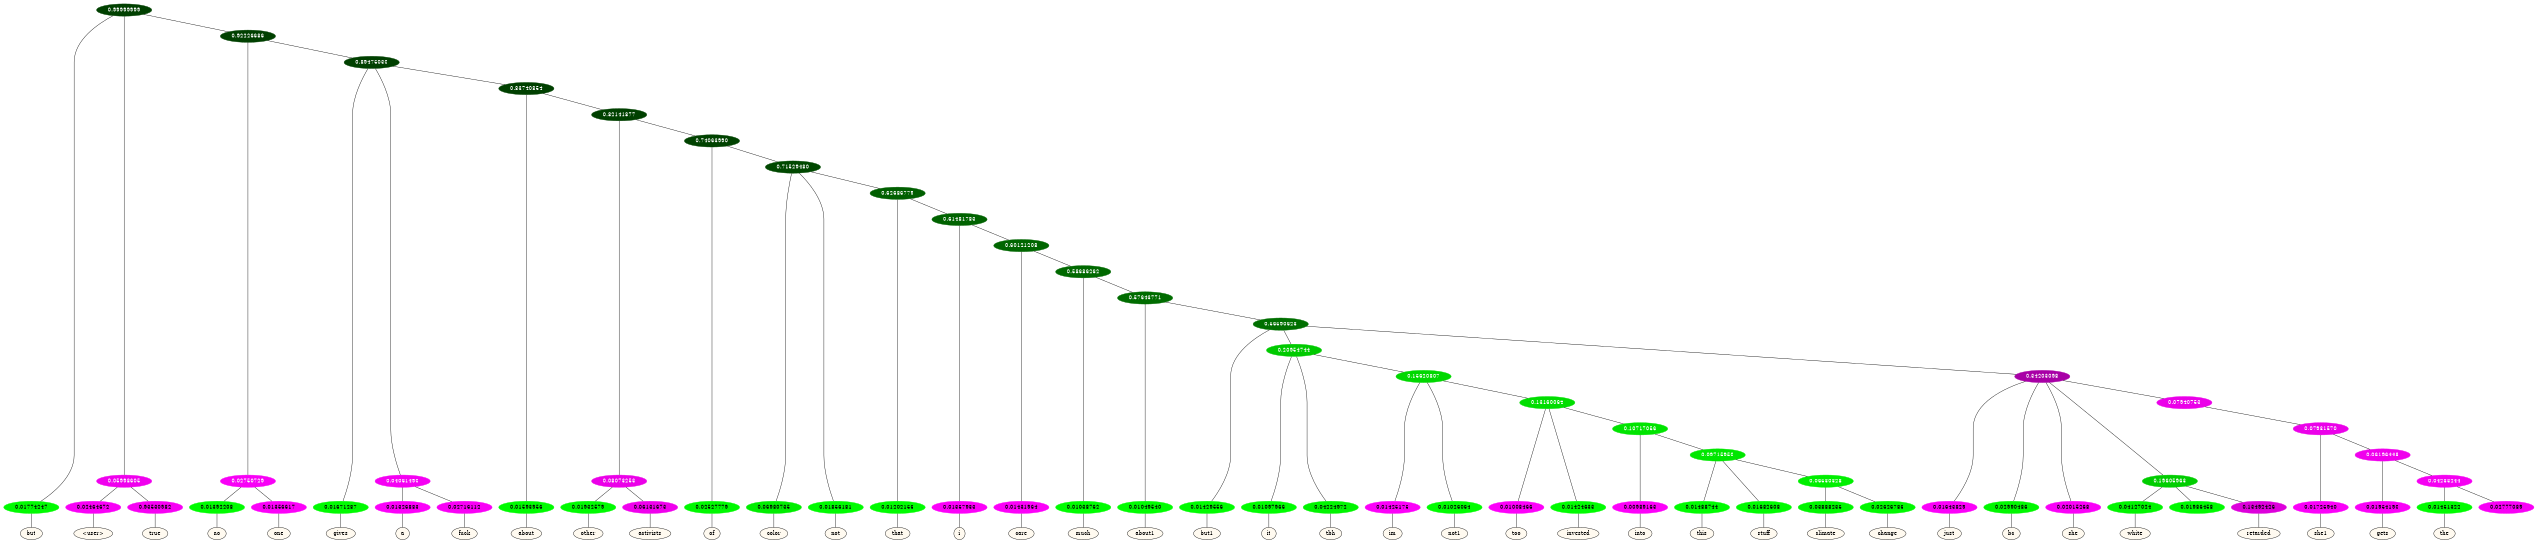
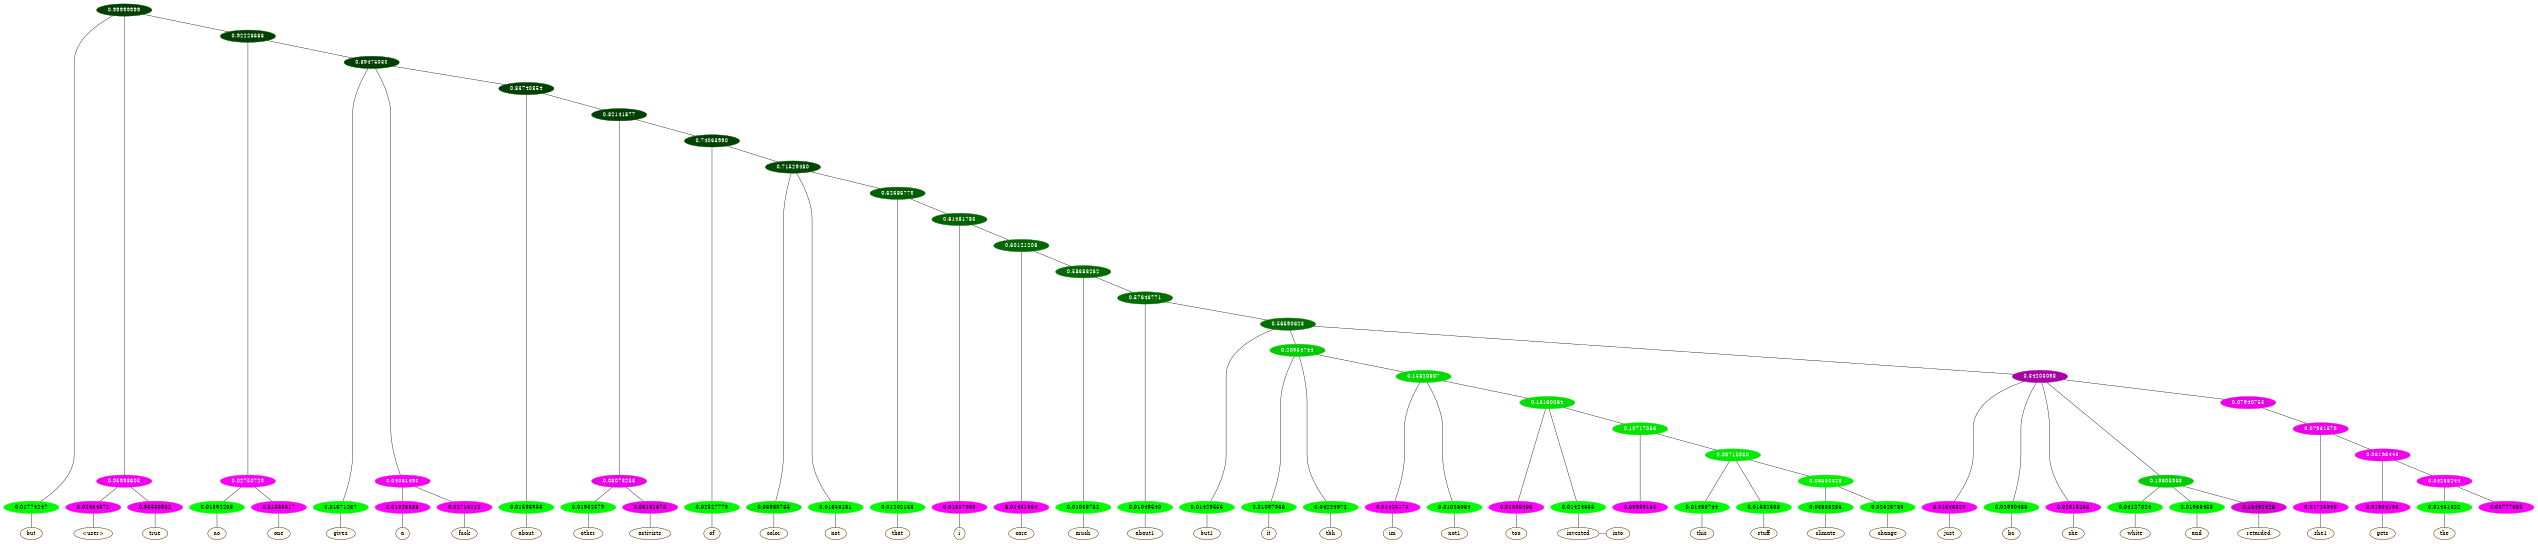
  graph {
    node [color=black format=png nodesep=0.001 ordering=out overlap_scaling=0.01 ranksep=0.001 style=filled fontcolor=black]
    n1 [fillcolor=floralwhite height=0.15 label="\<user\>" style="filled,solid" width=0.15 fontcolor=""]
    n2 [fillcolor=floralwhite height=0.15 label=true style="filled,solid" width=0.15 fontcolor=""]
    n3 [fillcolor=floralwhite height=0.15 label=but style="filled,solid" width=0.15 fontcolor=""]
    n4 [fillcolor=floralwhite height=0.15 label=no style="filled,solid" width=0.15 fontcolor=""]
    n5 [fillcolor=floralwhite height=0.15 label=one style="filled,solid" width=0.15 fontcolor=""]
    n6 [fillcolor=floralwhite height=0.15 label=gives style="filled,solid" width=0.15 fontcolor=""]
    n7 [fillcolor=floralwhite height=0.15 label=a style="filled,solid" width=0.15 fontcolor=""]
    n8 [fillcolor=floralwhite height=0.15 label=fuck style="filled,solid" width=0.15 fontcolor=""]
    n9 [fillcolor=floralwhite height=0.15 label=about style="filled,solid" width=0.15 fontcolor=""]
    n10 [fillcolor=floralwhite height=0.15 label=other style="filled,solid" width=0.15 fontcolor=""]
    n11 [fillcolor=floralwhite height=0.15 label=activists style="filled,solid" width=0.15 fontcolor=""]
    n12 [fillcolor=floralwhite height=0.15 label=of style="filled,solid" width=0.15 fontcolor=""]
    n13 [fillcolor=floralwhite height=0.15 label=color style="filled,solid" width=0.15 fontcolor=""]
    n14 [fillcolor=floralwhite height=0.15 label=not style="filled,solid" width=0.15 fontcolor=""]
    n15 [fillcolor=floralwhite height=0.15 label=that style="filled,solid" width=0.15 fontcolor=""]
    n16 [fillcolor=floralwhite height=0.15 label=i style="filled,solid" width=0.15 fontcolor=""]
    n17 [fillcolor=floralwhite height=0.15 label=care style="filled,solid" width=0.15 fontcolor=""]
    n18 [fillcolor=floralwhite height=0.15 label=much style="filled,solid" width=0.15 fontcolor=""]
    n19 [fillcolor=floralwhite height=0.15 label=about1 style="filled,solid" width=0.15 fontcolor=""]
    n20 [fillcolor=floralwhite height=0.15 label=it style="filled,solid" width=0.15 fontcolor=""]
    n21 [fillcolor=floralwhite height=0.15 label=tbh style="filled,solid" width=0.15 fontcolor=""]
    n22 [fillcolor=floralwhite height=0.15 label=im style="filled,solid" width=0.15 fontcolor=""]
    n23 [fillcolor=floralwhite height=0.15 label=not1 style="filled,solid" width=0.15 fontcolor=""]
    n24 [fillcolor=floralwhite height=0.15 label=too style="filled,solid" width=0.15 fontcolor=""]
    n25 [fillcolor=floralwhite height=0.15 label=invested style="filled,solid" width=0.15 fontcolor=""]
    n26 [fillcolor=floralwhite height=0.15 label=into style="filled,solid" width=0.15 fontcolor=""]
    n27 [fillcolor=floralwhite height=0.15 label=this style="filled,solid" width=0.15 fontcolor=""]
    n28 [fillcolor=floralwhite height=0.15 label=climate style="filled,solid" width=0.15 fontcolor=""]
    n29 [fillcolor=floralwhite height=0.15 label=change style="filled,solid" width=0.15 fontcolor=""]
    n30 [fillcolor=floralwhite height=0.15 label=stuff style="filled,solid" width=0.15 fontcolor=""]
    n31 [fillcolor=floralwhite height=0.15 label=but1 style="filled,solid" width=0.15 fontcolor=""]
    n32 [fillcolor=floralwhite height=0.15 label=just style="filled,solid" width=0.15 fontcolor=""]
    n33 [fillcolor=floralwhite height=0.15 label=bc style="filled,solid" width=0.15 fontcolor=""]
    n34 [fillcolor=floralwhite height=0.15 label=she style="filled,solid" width=0.15 fontcolor=""]
    n35 [fillcolor=floralwhite height=0.15 label=white style="filled,solid" width=0.15 fontcolor=""]
+   n36 [fillcolor=floralwhite height=0.15 label=and style="filled,solid" width=0.15 fontcolor=""]
    n37 [fillcolor=floralwhite height=0.15 label=retarded style="filled,solid" width=0.15 fontcolor=""]
    n38 [fillcolor=floralwhite height=0.15 label=she1 style="filled,solid" width=0.15 fontcolor=""]
    n39 [fillcolor=floralwhite height=0.15 label=gets style="filled,solid" width=0.15 fontcolor=""]
    n40 [fillcolor=floralwhite height=0.15 label=the style="filled,solid" width=0.15 fontcolor=""]
    n41 [color="0.835 1.000 0.975" height=0.15 label=0.02464672 width=0.15]
    n42 [color="0.835 1.000 0.965" height=0.15 label=0.93530982 width=0.15]
    n43 [color="0.334 1.000 0.982" height=0.15 label=0.01774247 width=0.15]
    n44 [color="0.334 1.000 0.986" height=0.15 label=0.01392208 width=0.15]
    n45 [color="0.835 1.000 0.986" height=0.15 label=0.01356617 width=0.15]
    n46 [color="0.334 1.000 0.983" height=0.15 label=0.01671287 width=0.15]
    n47 [color="0.835 1.000 0.987" height=0.15 label=0.01326883 width=0.15]
    n48 [color="0.835 1.000 0.973" height=0.15 label=0.02716112 width=0.15]
    n49 [color="0.334 1.000 0.984" height=0.15 label=0.01593956 width=0.15]
    n50 [color="0.334 1.000 0.981" height=0.15 label=0.01932579 width=0.15]
    n51 [color="0.835 1.000 0.939" height=0.15 label=0.06131673 width=0.15]
    n52 [color="0.334 1.000 0.975" height=0.15 label=0.02527779 width=0.15]
    n53 [color="0.334 1.000 0.930" height=0.15 label=0.06980735 width=0.15]
    n54 [color="0.334 1.000 0.981" height=0.15 label=0.01856181 width=0.15]
    n55 [color="0.334 1.000 0.988" height=0.15 label=0.01202156 width=0.15]
    n56 [color="0.835 1.000 0.986" height=0.15 label=0.01357933 width=0.15]
-   n57 [color="0.835 1.000 0.986" height=0.15 label=0.01431964 width=0.15]
+   n57 [color="0.835 1.000 0.986" height=0.15 label=8.01431964 width=0.15]
    n58 [color="0.334 1.000 0.990" height=0.15 label=0.01038762 width=0.15]
    n59 [color="0.334 1.000 0.990" height=0.15 label=0.01049540 width=0.15]
    n60 [color="0.334 1.000 0.989" height=0.15 label=0.01097966 width=0.15]
    n61 [color="0.334 1.000 0.958" height=0.15 label=0.04224972 width=0.15]
    n62 [color="0.835 1.000 0.986" height=0.15 label=0.01425175 width=0.15]
    n63 [color="0.334 1.000 0.990" height=0.15 label=0.01026064 width=0.15]
    n64 [color="0.835 1.000 0.990" height=0.15 label=0.01008466 width=0.15]
    n65 [color="0.334 1.000 0.986" height=0.15 label=0.01424633 width=0.15]
    n66 [color="0.835 1.000 0.990" height=0.15 label=0.00989163 width=0.15]
    n67 [color="0.334 1.000 0.985" height=0.15 label=0.01488744 width=0.15]
    n68 [color="0.334 1.000 0.961" height=0.15 label=0.03888235 width=0.15]
    n69 [color="0.334 1.000 0.974" height=0.15 label=0.02626786 width=0.15]
    n70 [color="0.334 1.000 0.983" height=0.15 label=0.01682608 width=0.15]
    n71 [color="0.334 1.000 0.986" height=0.15 label=0.01429556 width=0.15]
    n72 [color="0.835 1.000 0.984" height=0.15 label=0.01643829 width=0.15]
    n73 [color="0.334 1.000 0.970" height=0.15 label=0.02990486 width=0.15]
    n74 [color="0.835 1.000 0.980" height=0.15 label=0.02015268 width=0.15]
    n75 [color="0.334 1.000 0.959" height=0.15 label=0.04127024 width=0.15]
    n76 [color="0.334 1.000 0.980" height=0.15 label=0.01986458 width=0.15]
    n77 [color="0.835 1.000 0.865" height=0.15 label=0.13492426 width=0.15]
    n78 [color="0.835 1.000 0.983" height=0.15 label=0.01725940 width=0.15]
    n79 [color="0.835 1.000 0.980" height=0.15 label=0.01954190 width=0.15]
    n80 [color="0.334 1.000 0.985" height=0.15 label=0.01451322 width=0.15]
-   n81 [color="0.835 1.000 0.972" height=0.15 label=0.02777089 width=0.15]
+   n81 [color="0.835 1.000 0.972" height=0.15 label=0.08777089 width=0.15]
    n82 [color="0.334 1.000 0.250" fontcolor=grey99 height=0.15 label=0.99999999 width=0.15]
    n83 [color="0.835 1.000 0.940" fontcolor=grey99 height=0.15 label=0.05998605 width=0.15]
    n84 [color="0.334 1.000 0.250" fontcolor=grey99 height=0.15 label=0.92226686 width=0.15]
    n85 [color="0.835 1.000 0.972" fontcolor=grey99 height=0.15 label=0.02750729 width=0.15]
    n86 [color="0.334 1.000 0.250" fontcolor=grey99 height=0.15 label=0.89475030 width=0.15]
    n87 [color="0.835 1.000 0.959" fontcolor=grey99 height=0.15 label=0.04061490 width=0.15]
    n88 [color="0.334 1.000 0.250" fontcolor=grey99 height=0.15 label=0.83740854 width=0.15]
    n89 [color="0.334 1.000 0.250" fontcolor=grey99 height=0.15 label=0.82141877 width=0.15]
    n90 [color="0.835 1.000 0.919" fontcolor=grey99 height=0.15 label=0.08073253 width=0.15]
    n91 [color="0.334 1.000 0.259" fontcolor=grey99 height=0.15 label=0.74063990 width=0.15]
    n92 [color="0.334 1.000 0.285" fontcolor=grey99 height=0.15 label=0.71529480 width=0.15]
    n93 [color="0.334 1.000 0.373" fontcolor=grey99 height=0.15 label=0.62686779 width=0.15]
    n94 [color="0.334 1.000 0.385" fontcolor=grey99 height=0.15 label=0.61481783 width=0.15]
    n95 [color="0.334 1.000 0.399" fontcolor=grey99 height=0.15 label=0.60121208 width=0.15]
    n96 [color="0.334 1.000 0.413" fontcolor=grey99 height=0.15 label=0.58686262 width=0.15]
    n97 [color="0.334 1.000 0.424" fontcolor=grey99 height=0.15 label=0.57643771 width=0.15]
    n98 [color="0.334 1.000 0.434" fontcolor=grey99 height=0.15 label=0.56590623 width=0.15]
    n99 [color="0.334 1.000 0.790" fontcolor=grey99 height=0.15 label=0.20954744 width=0.15]
    n100 [color="0.835 1.000 0.658" fontcolor=grey99 height=0.15 label=0.34203098 width=0.15]
    n101 [color="0.334 1.000 0.844" fontcolor=grey99 height=0.15 label=0.15620807 width=0.15]
    n102 [color="0.334 1.000 0.804" fontcolor=grey99 height=0.15 label=0.19605963 width=0.15]
    n103 [color="0.835 1.000 0.921" fontcolor=grey99 height=0.15 label=0.07940753 width=0.15]
    n104 [color="0.334 1.000 0.868" fontcolor=grey99 height=0.15 label=0.13160064 width=0.15]
    n105 [color="0.835 1.000 0.921" fontcolor=grey99 height=0.15 label=0.07931570 width=0.15]
    n106 [color="0.334 1.000 0.893" fontcolor=grey99 height=0.15 label=0.10717056 width=0.15]
    n107 [color="0.835 1.000 0.938" fontcolor=grey99 height=0.15 label=0.06196448 width=0.15]
    n108 [color="0.334 1.000 0.903" fontcolor=grey99 height=0.15 label=0.09715950 width=0.15]
    n109 [color="0.835 1.000 0.958" fontcolor=grey99 height=0.15 label=0.04233244 width=0.15]
    n110 [color="0.334 1.000 0.935" fontcolor=grey99 height=0.15 label=0.06530328 width=0.15]
    subgraph sub_1 {
      rank=same
      n1
      n2
      n3
      n4
      n5
      n6
      n7
      n8
      n9
      n10
      n11
      n12
      n13
      n14
      n15
      n16
      n17
      n18
      n19
      n20
      n21
      n22
      n23
      n24
      n25
      n26
      n27
      n28
      n29
      n30
      n31
      n32
      n33
      n34
      n35
+     n36
      n37
      n38
      n39
      n40
    }
    subgraph sub_2 {
      rank=same
      n41
      n42
      n43
      n44
      n45
      n46
      n47
      n48
      n49
      n50
      n51
      n52
      n53
      n54
      n55
      n56
      n57
      n58
      n59
      n60
      n61
      n62
      n63
      n64
      n65
      n66
      n67
      n68
      n69
      n70
      n71
      n72
      n73
      n74
      n75
      n76
      n77
      n78
      n79
      n80
      n81
    }
    n41 -- n1
    n42 -- n2
    n43 -- n3
    n44 -- n4
    n45 -- n5
    n46 -- n6
    n47 -- n7
    n48 -- n8
    n49 -- n9
    n50 -- n10
    n51 -- n11
    n52 -- n12
    n53 -- n13
    n54 -- n14
    n55 -- n15
    n56 -- n16
    n57 -- n17
    n58 -- n18
    n59 -- n19
    n60 -- n20
    n61 -- n21
    n62 -- n22
    n63 -- n23
    n64 -- n24
    n65 -- n25
-   n66 -- n26
+   n25 -- n26
    n67 -- n27
    n68 -- n28
    n69 -- n29
    n70 -- n30
    n71 -- n31
    n72 -- n32
    n73 -- n33
    n74 -- n34
    n75 -- n35
+   n76 -- n36
    n77 -- n37
    n78 -- n38
    n79 -- n39
    n80 -- n40
    n82 -- n43
    n82 -- n83
    n82 -- n84
    n83 -- n41
    n83 -- n42
    n84 -- n85
    n84 -- n86
    n85 -- n44
    n85 -- n45
    n86 -- n46
    n86 -- n87
    n86 -- n88
    n87 -- n47
    n87 -- n48
    n88 -- n49
    n88 -- n89
    n89 -- n90
    n89 -- n91
    n90 -- n50
    n90 -- n51
    n91 -- n52
    n91 -- n92
    n92 -- n53
    n92 -- n54
    n92 -- n93
    n93 -- n55
    n93 -- n94
    n94 -- n56
    n94 -- n95
    n95 -- n57
    n95 -- n96
    n96 -- n58
    n96 -- n97
    n97 -- n59
    n97 -- n98
    n98 -- n71
    n98 -- n99
    n98 -- n100
    n99 -- n60
    n99 -- n61
    n99 -- n101
    n100 -- n72
    n100 -- n73
    n100 -- n74
    n100 -- n102
    n100 -- n103
    n101 -- n62
    n101 -- n63
    n101 -- n104
    n102 -- n75
    n102 -- n76
    n102 -- n77
    n103 -- n105
    n104 -- n64
    n104 -- n65
    n104 -- n106
    n105 -- n78
    n105 -- n107
    n106 -- n66
    n106 -- n108
    n107 -- n79
    n107 -- n109
    n108 -- n67
    n108 -- n70
    n108 -- n110
    n109 -- n80
    n109 -- n81
    n110 -- n68
    n110 -- n69
  }
